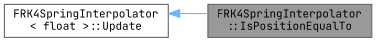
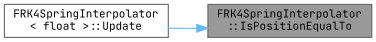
  digraph {
    rankdir=RL
    fontname="JetBrains Mono"
    node [fontname="JetBrains Mono" fontsize=10 shape=box style=filled]
    n1 [color=gray40 fillcolor=grey60 fontcolor=black height=0.2 label="FRK4SpringInterpolator\l::IsPositionEqualTo" width=0.4]
    n2 [color=grey40 fillcolor=white height=0.2 label="FRK4SpringInterpolator\l\< float \>::Update" width=0.4]
-   n2 -> n1 [color=steelblue1 dir=back fontname="JetBrains Mono" fontsize=10 labelfontname=Helvetica labelfontsize=10 style=solid]
+   n1 -> n2 [color=steelblue1 dir=back fontname="JetBrains Mono" fontsize=10 labelfontname=Helvetica labelfontsize=10 style=solid]
  }
